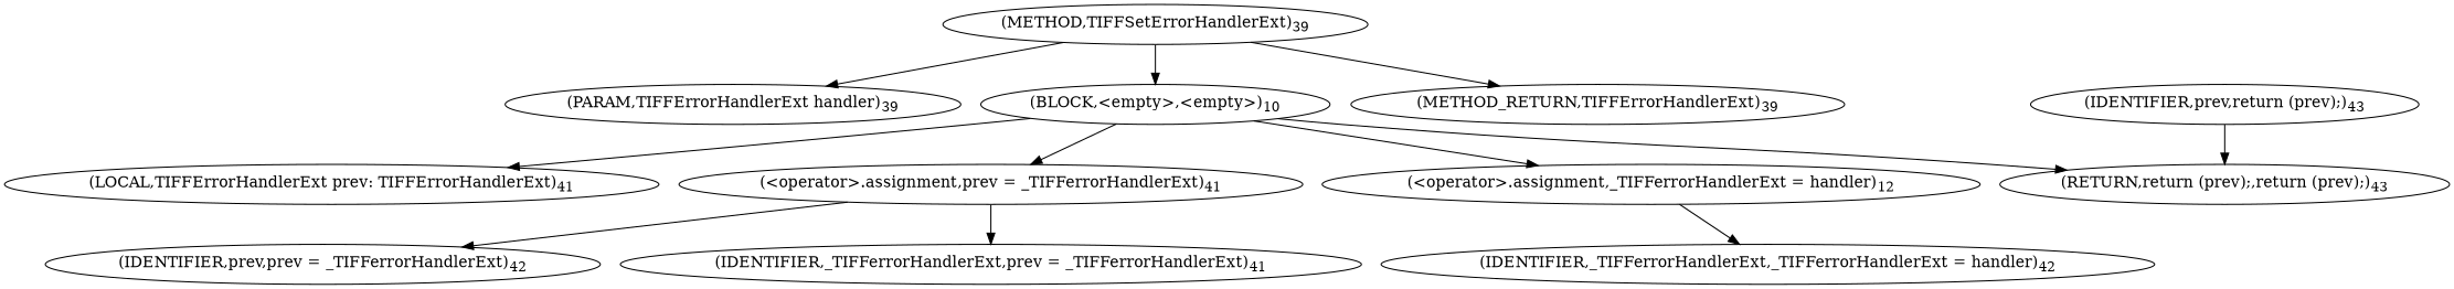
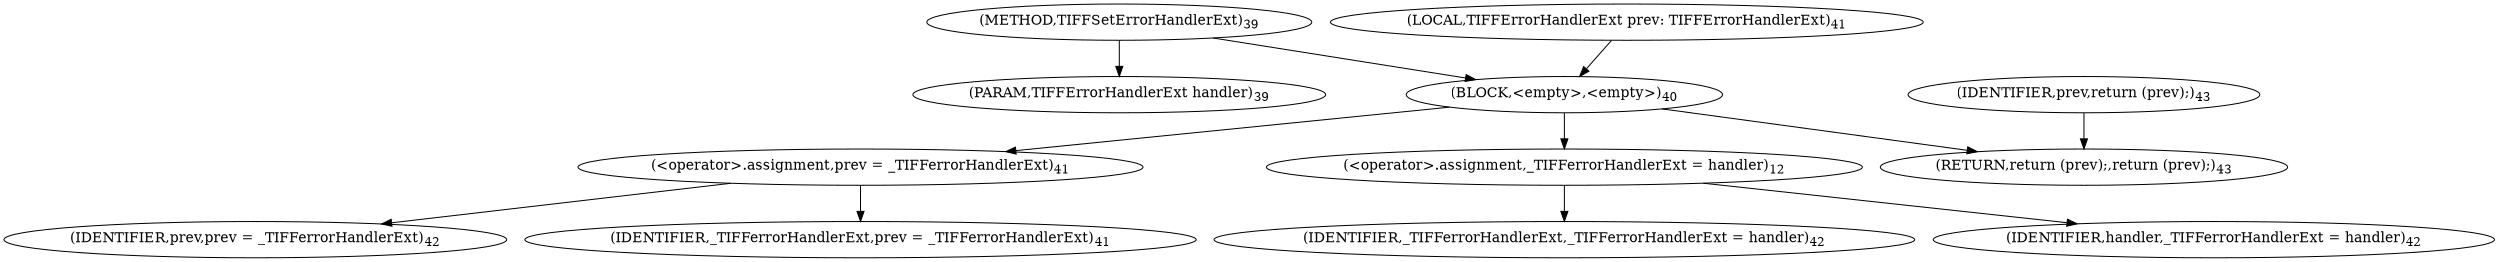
  digraph {
    n1 [label=<(METHOD,TIFFSetErrorHandlerExt)<SUB>39</SUB>>]
    n2 [label=<(PARAM,TIFFErrorHandlerExt handler)<SUB>39</SUB>>]
-   n3 [label=<(BLOCK,&lt;empty&gt;,&lt;empty&gt;)<SUB>10</SUB>>]
-   n4 [label=<(METHOD_RETURN,TIFFErrorHandlerExt)<SUB>39</SUB>>]
+   n3 [label=<(BLOCK,&lt;empty&gt;,&lt;empty&gt;)<SUB>40</SUB>>]
    n5 [label=<(LOCAL,TIFFErrorHandlerExt prev: TIFFErrorHandlerExt)<SUB>41</SUB>>]
    n6 [label=<(&lt;operator&gt;.assignment,prev = _TIFFerrorHandlerExt)<SUB>41</SUB>>]
    n7 [label=<(&lt;operator&gt;.assignment,_TIFFerrorHandlerExt = handler)<SUB>12</SUB>>]
    n8 [label=<(RETURN,return (prev);,return (prev);)<SUB>43</SUB>>]
    n9 [label=<(IDENTIFIER,prev,prev = _TIFFerrorHandlerExt)<SUB>42</SUB>>]
    n10 [label=<(IDENTIFIER,_TIFFerrorHandlerExt,prev = _TIFFerrorHandlerExt)<SUB>41</SUB>>]
    n11 [label=<(IDENTIFIER,_TIFFerrorHandlerExt,_TIFFerrorHandlerExt = handler)<SUB>42</SUB>>]
+   n12 [label=<(IDENTIFIER,handler,_TIFFerrorHandlerExt = handler)<SUB>42</SUB>>]
    n13 [label=<(IDENTIFIER,prev,return (prev);)<SUB>43</SUB>>]
    n1 -> n2
    n1 -> n3
-   n1 -> n4
-   n3 -> n5
+   n5 -> n3
    n3 -> n6
    n3 -> n7
    n3 -> n8
    n6 -> n9
    n6 -> n10
    n7 -> n11
+   n7 -> n12
    n13 -> n8
  }
